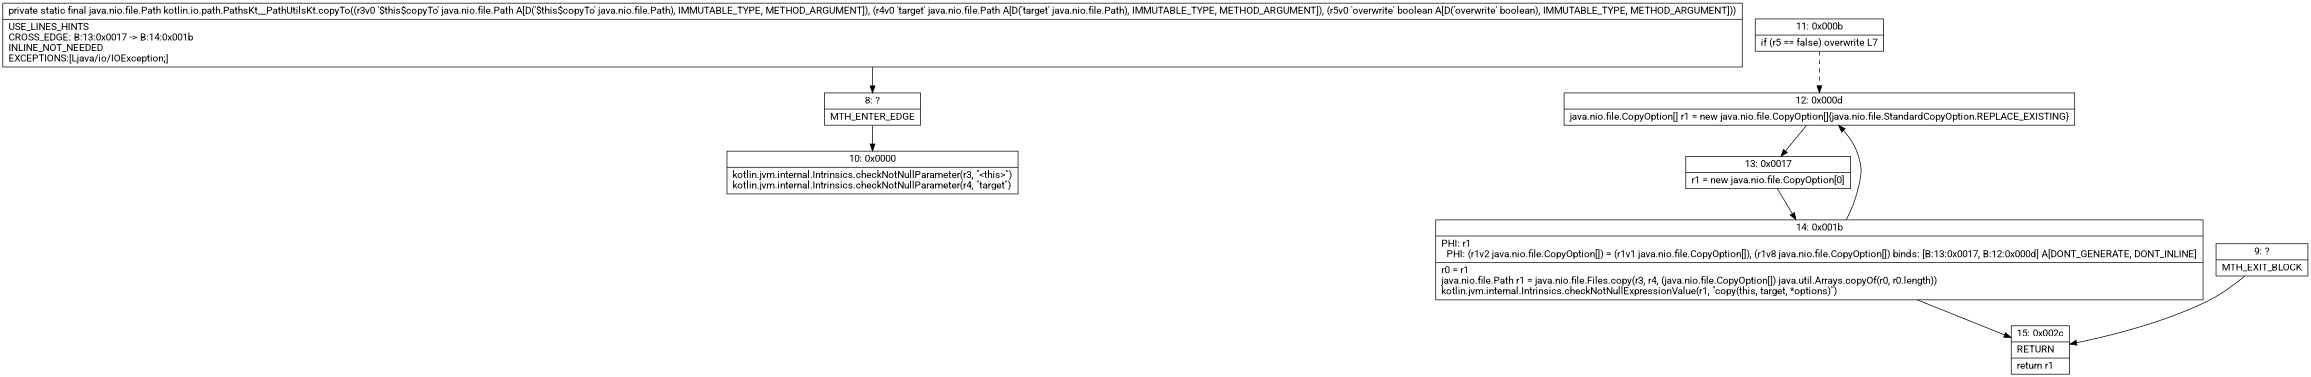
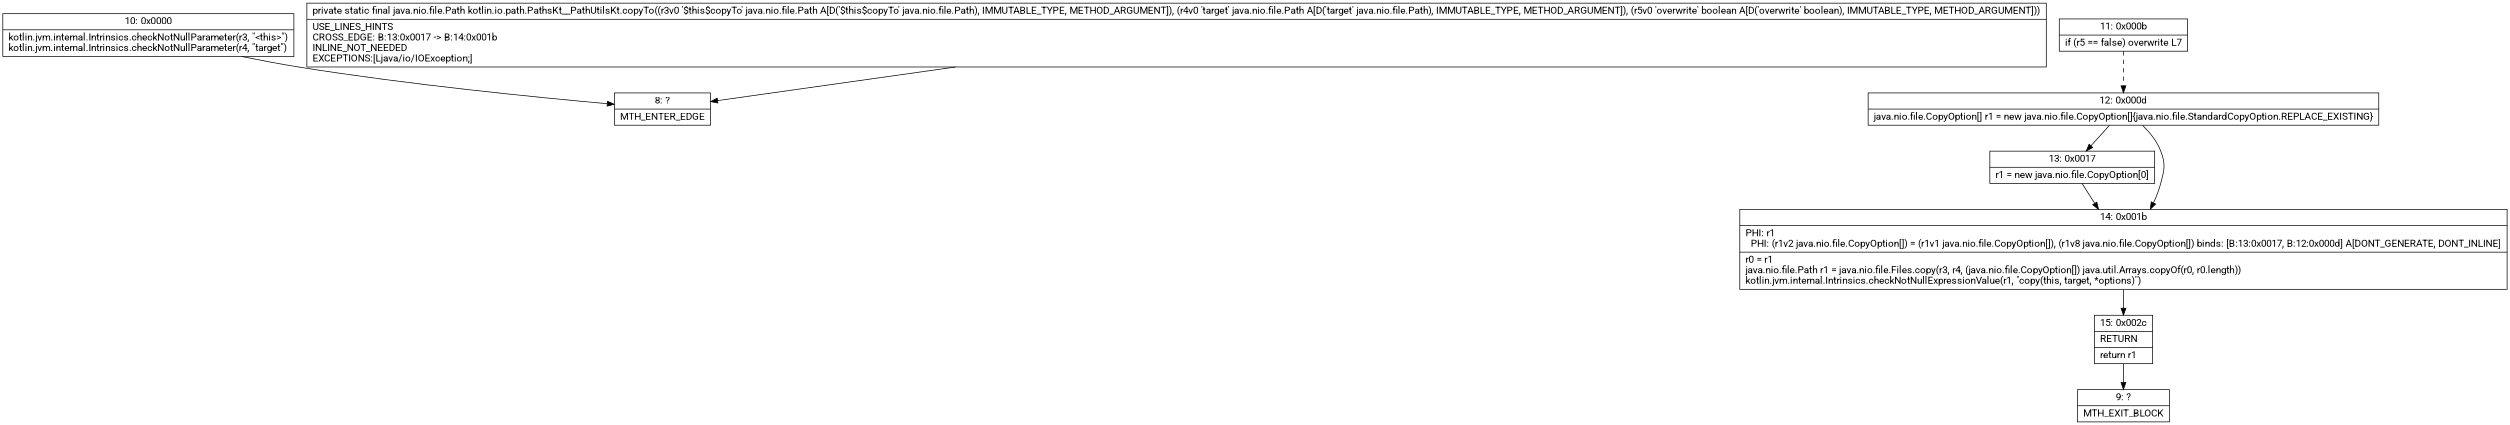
  digraph {
    fontname=Roboto
    node [fontname=Roboto shape=record]
    edge [fontname=Roboto]
    n1 [label="{8\:\ ?|MTH_ENTER_EDGE\l}"]
    n2 [label="{10\:\ 0x0000|kotlin.jvm.internal.Intrinsics.checkNotNullParameter(r3, \"\<this\>\")\lkotlin.jvm.internal.Intrinsics.checkNotNullParameter(r4, \"target\")\l}"]
    n3 [label="{11\:\ 0x000b|if (r5 == false) overwrite L7\l}"]
    n4 [label="{12\:\ 0x000d|java.nio.file.CopyOption[] r1 = new java.nio.file.CopyOption[]\{java.nio.file.StandardCopyOption.REPLACE_EXISTING\}\l}"]
    n5 [label="{13\:\ 0x0017|r1 = new java.nio.file.CopyOption[0]\l}"]
    n6 [label="{14\:\ 0x001b|PHI: r1 \l  PHI: (r1v2 java.nio.file.CopyOption[]) = (r1v1 java.nio.file.CopyOption[]), (r1v8 java.nio.file.CopyOption[]) binds: [B:13:0x0017, B:12:0x000d] A[DONT_GENERATE, DONT_INLINE]\l|r0 = r1\ljava.nio.file.Path r1 = java.nio.file.Files.copy(r3, r4, (java.nio.file.CopyOption[]) java.util.Arrays.copyOf(r0, r0.length))\lkotlin.jvm.internal.Intrinsics.checkNotNullExpressionValue(r1, \"copy(this, target, *options)\")\l}"]
    n7 [label="{15\:\ 0x002c|RETURN\l|return r1\l}"]
    n8 [label="{9\:\ ?|MTH_EXIT_BLOCK\l}"]
    n9 [label="{private static final java.nio.file.Path kotlin.io.path.PathsKt__PathUtilsKt.copyTo((r3v0 '$this$copyTo' java.nio.file.Path A[D('$this$copyTo' java.nio.file.Path), IMMUTABLE_TYPE, METHOD_ARGUMENT]), (r4v0 'target' java.nio.file.Path A[D('target' java.nio.file.Path), IMMUTABLE_TYPE, METHOD_ARGUMENT]), (r5v0 'overwrite' boolean A[D('overwrite' boolean), IMMUTABLE_TYPE, METHOD_ARGUMENT]))  | USE_LINES_HINTS\lCROSS_EDGE: B:13:0x0017 \-\> B:14:0x001b\lINLINE_NOT_NEEDED\lEXCEPTIONS:[Ljava\/io\/IOException;]\l}"]
-   n1 -> n2
+   n2 -> n1
    n3 -> n4 [style=dashed]
    n4 -> n5
-   n6 -> n4
+   n4 -> n6
    n5 -> n6
    n6 -> n7
-   n8 -> n7
+   n7 -> n8
    n9 -> n1
  }
